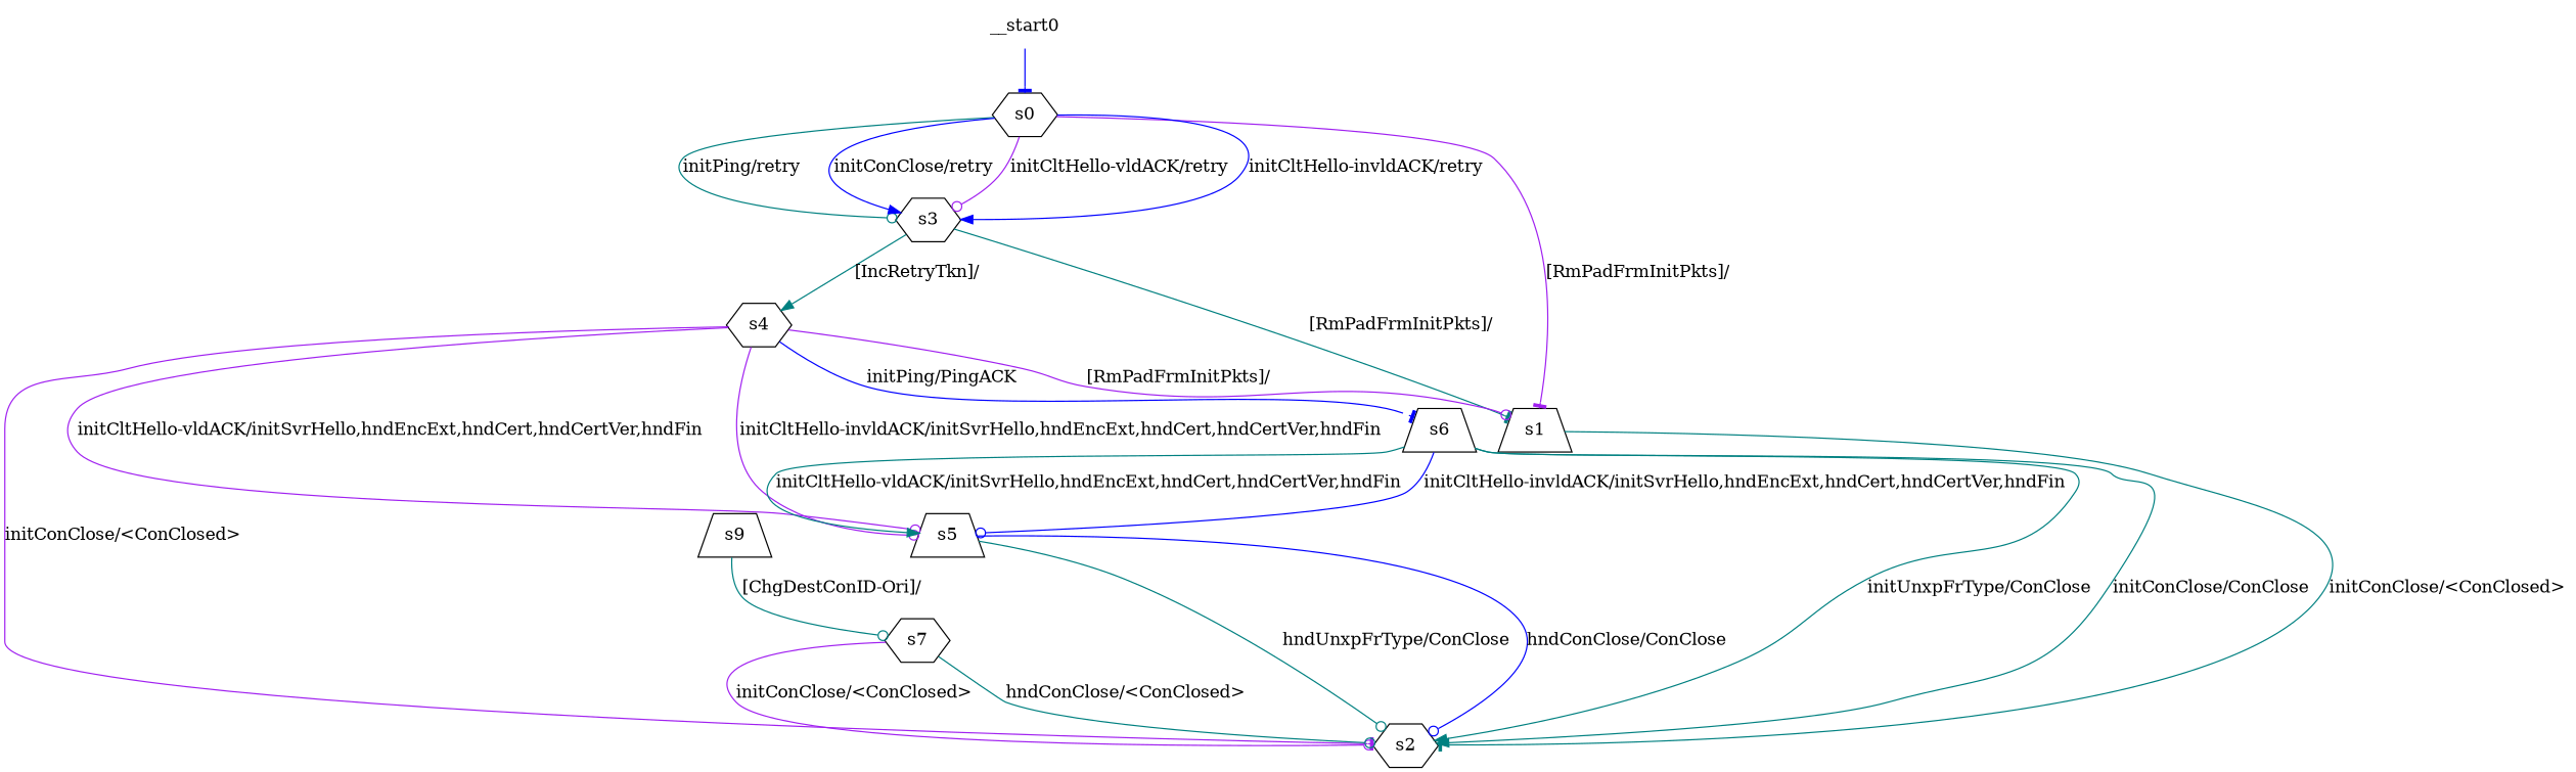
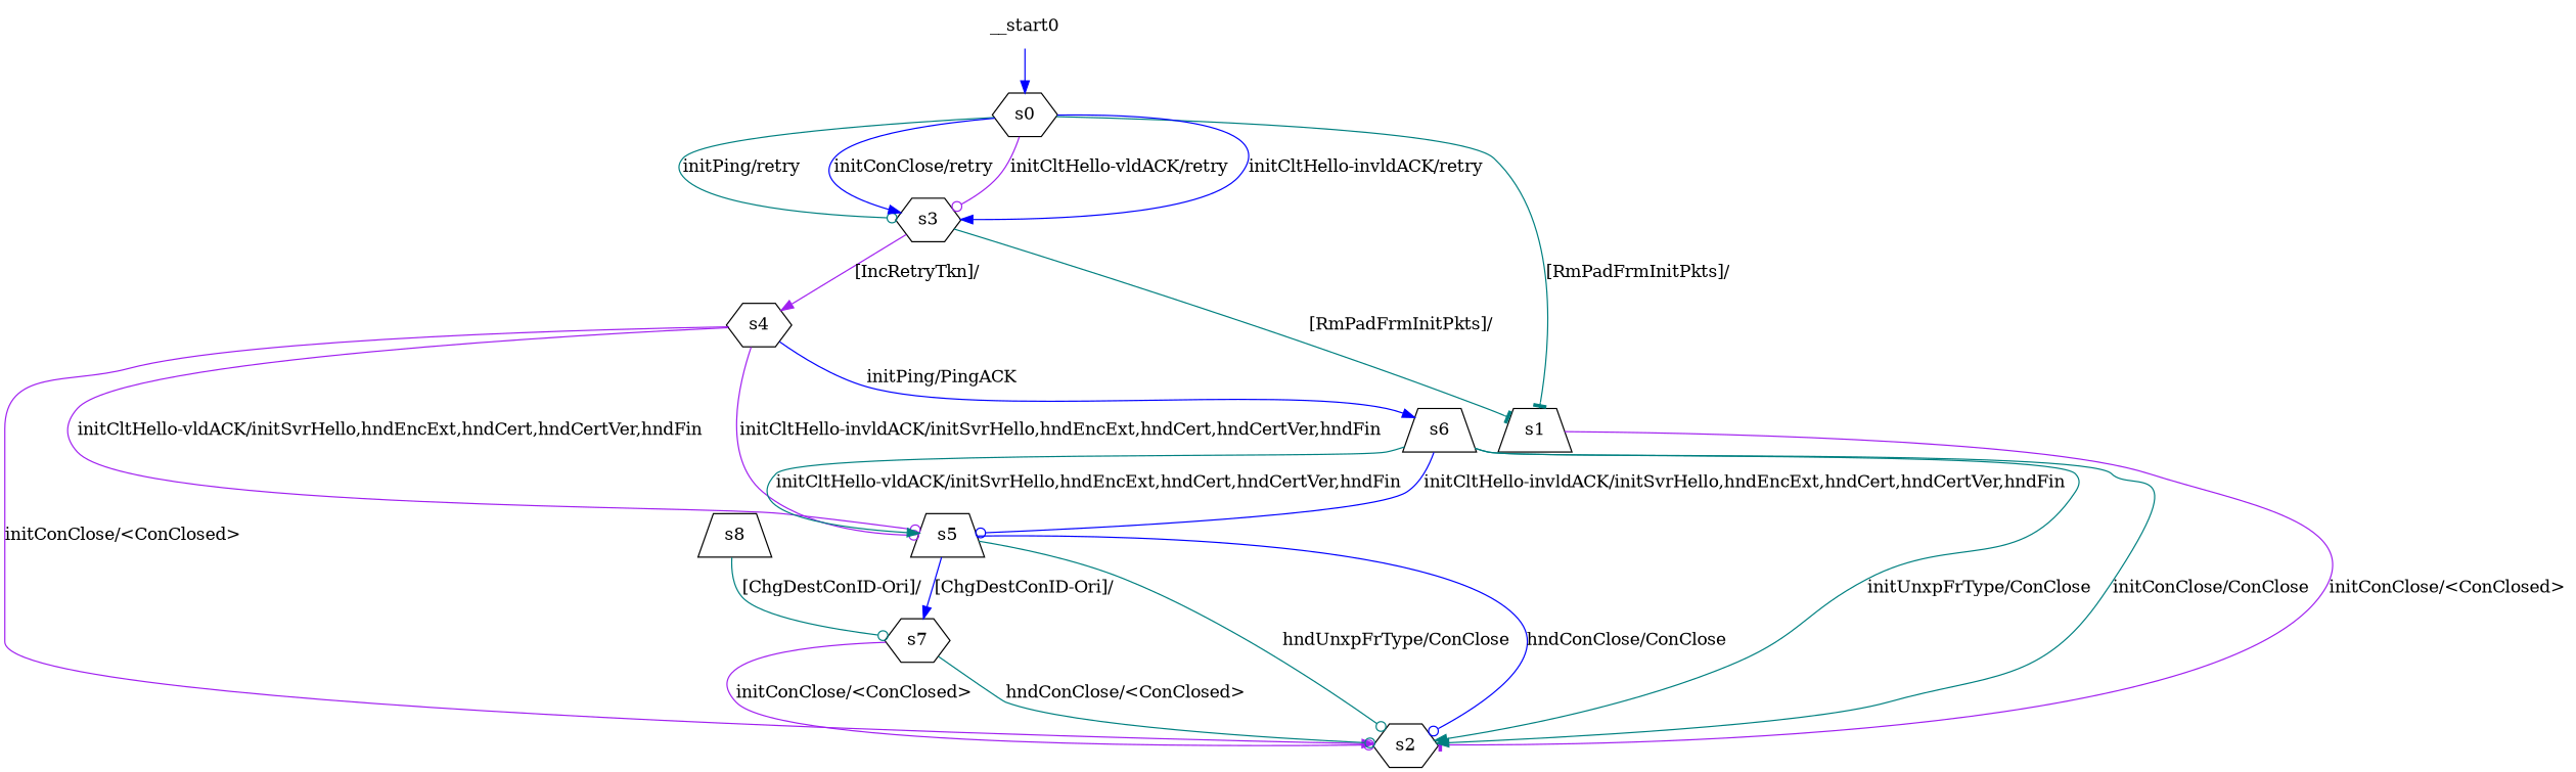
  digraph {
    node [shape=hexagon]
    edge [arrowhead=odot color=teal]
    n1 [label=s0]
    n2 [label=s1 shape=trapezium]
    n3 [label=s3]
    n4 [label=s2]
    n5 [label=s4]
    n6 [label=s5 shape=trapezium]
    n7 [label=s6 shape=trapezium]
    n8 [label=s7]
-   n9 [label=s9 shape=trapezium]
+   n9 [label=s8 shape=trapezium]
    __start0 [shape=none]
-   n1 -> n2 [arrowhead=tee color=purple label="[RmPadFrmInitPkts]/ "]
+   n1 -> n2 [arrowhead=tee label="[RmPadFrmInitPkts]/ "]
    n1 -> n3 [label="initPing/retry "]
    n1 -> n3 [arrowhead=normal color=blue label="initConClose/retry "]
    n1 -> n3 [color=purple label="initCltHello-vldACK/retry "]
    n1 -> n3 [arrowhead=normal color=blue label="initCltHello-invldACK/retry "]
-   n2 -> n4 [arrowhead=tee label="initConClose/<ConClosed> "]
+   n2 -> n4 [arrowhead=tee color=purple label="initConClose/<ConClosed> "]
    n3 -> n2 [arrowhead=tee label="[RmPadFrmInitPkts]/ "]
-   n3 -> n5 [arrowhead=normal label="[IncRetryTkn]/ "]
-   n5 -> n2 [color=purple label="[RmPadFrmInitPkts]/ "]
-   n5 -> n4 [arrowhead=tee color=purple label="initConClose/<ConClosed> "]
+   n3 -> n5 [arrowhead=normal color=purple label="[IncRetryTkn]/ "]
+   n5 -> n4 [arrowhead=normal color=purple label="initConClose/<ConClosed> "]
    n5 -> n6 [color=purple label="initCltHello-vldACK/initSvrHello,hndEncExt,hndCert,hndCertVer,hndFin "]
    n5 -> n6 [color=purple label="initCltHello-invldACK/initSvrHello,hndEncExt,hndCert,hndCertVer,hndFin "]
-   n5 -> n7 [arrowhead=tee color=blue label="initPing/PingACK "]
+   n5 -> n7 [arrowhead=normal color=blue label="initPing/PingACK "]
    n6 -> n4 [label="hndUnxpFrType/ConClose "]
    n6 -> n4 [color=blue label="hndConClose/ConClose "]
+   n6 -> n8 [arrowhead=normal color=blue label="[ChgDestConID-Ori]/ "]
    n7 -> n4 [arrowhead=normal label="initConClose/ConClose "]
    n7 -> n4 [arrowhead=normal label="initUnxpFrType/ConClose "]
    n7 -> n6 [arrowhead=normal label="initCltHello-vldACK/initSvrHello,hndEncExt,hndCert,hndCertVer,hndFin "]
    n7 -> n6 [color=blue label="initCltHello-invldACK/initSvrHello,hndEncExt,hndCert,hndCertVer,hndFin "]
    n8 -> n4 [color=purple label="initConClose/<ConClosed> "]
    n8 -> n4 [label="hndConClose/<ConClosed> "]
    n9 -> n8 [label="[ChgDestConID-Ori]/ "]
-   __start0 -> n1 [arrowhead=tee color=blue]
+   __start0 -> n1 [arrowhead=normal color=blue]
  }
